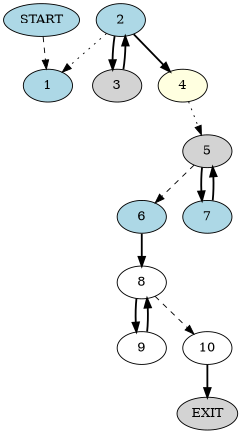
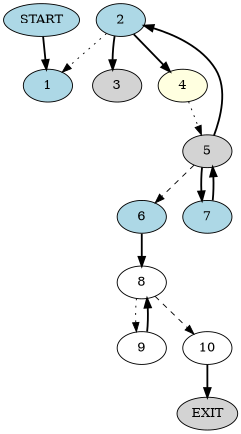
  digraph {
    node [fillcolor=lightblue style=filled]
    edge [style=bold]
    n1 [label=START]
    1
    n3 [fillcolor=lightgrey label=EXIT]
    2
    3 [fillcolor=lightgrey]
    4 [fillcolor=lightyellow]
    5 [fillcolor=lightgrey]
    6
    7
    8 [fillcolor=white]
    9 [fillcolor=white]
    10 [fillcolor=white]
-   n1 -> 1 [style=dashed]
+   n1 -> 1
    2 -> 1 [style=dotted]
    2 -> 3
    2 -> 4
-   3 -> 2
+   5 -> 2
    4 -> 5 [style=dotted]
    5 -> 6 [style=dashed]
    5 -> 7
    6 -> 8
    7 -> 5
-   8 -> 9
+   8 -> 9 [style=dotted]
    8 -> 10 [style=dashed]
    9 -> 8
    10 -> n3
  }
